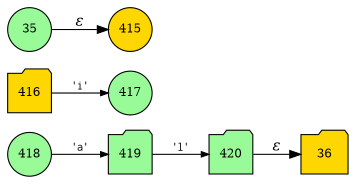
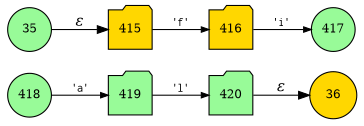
  digraph {
    rankdir=LR
    node [fillcolor=palegreen fixedsize=true fontsize=11 shape=folder style=filled peripheries=1]
    edge [arrowhead=normal arrowsize=.7 fontname=Courier fontsize=11]
-   n1 [fillcolor=gold label=36 width=.6 peripheries=""]
+   n1 [fillcolor=gold label=36 shape=circle width=.6 peripheries=""]
    n2 [fillcolor=gold label=416 width=.55]
    n3 [label=417 shape=circle width=.55]
    n4 [label=418 shape=circle width=.55]
    n5 [label=419 width=.55]
    n6 [label=420 width=.55]
    n7 [label=35 shape=circle width=.55]
-   n8 [fillcolor=gold label=415 shape=circle width=.55]
+   n8 [fillcolor=gold label=415 width=.55]
    n2 -> n3 [label="'i'"]
    n4 -> n5 [label="'a'"]
    n5 -> n6 [label="'l'"]
    n6 -> n1 [fontname="Times-Italic" label="&epsilon;" arrowhead="" arrowsize="" fontsize=""]
    n7 -> n8 [fontname="Times-Italic" label="&epsilon;" arrowhead="" arrowsize="" fontsize=""]
+   n8 -> n2 [label="'f'"]
  }
